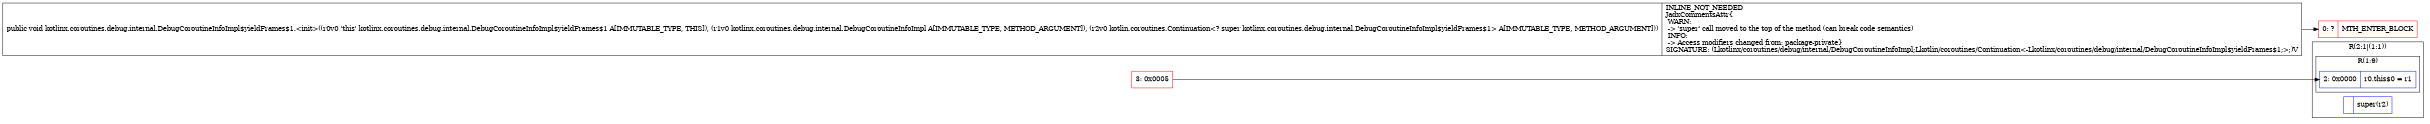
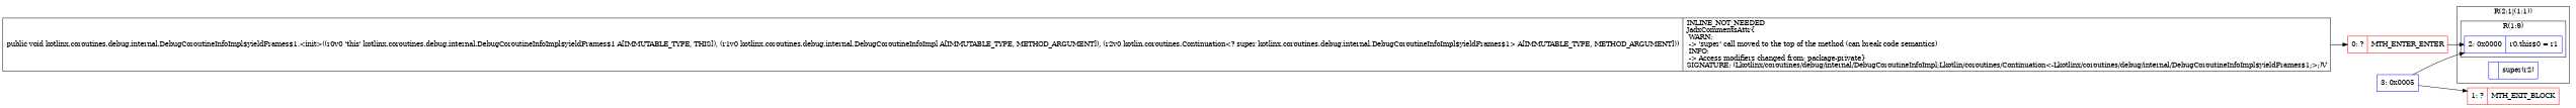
  digraph {
    rankdir=LR
    node [color=red shape=record]
    n1 [color=blue label="{2\:\ 0x0000|r0.this$0 = r1\l}"]
    n2 [color=blue label="{|super(r2)\l}"]
-   n3 [label="{3\:\ 0x0005}"]
-   n5 [label="{0\:\ ?|MTH_ENTER_BLOCK\l}"]
+   n3 [color=blue label="{3\:\ 0x0005}"]
+   n4 [label="{1\:\ ?|MTH_EXIT_BLOCK\l}"]
+   n5 [label="{0\:\ ?|MTH_ENTER_ENTER\l}"]
    n6 [label="{public void kotlinx.coroutines.debug.internal.DebugCoroutineInfoImpl$yieldFrames$1.\<init\>((r0v0 'this' kotlinx.coroutines.debug.internal.DebugCoroutineInfoImpl$yieldFrames$1 A[IMMUTABLE_TYPE, THIS]), (r1v0 kotlinx.coroutines.debug.internal.DebugCoroutineInfoImpl A[IMMUTABLE_TYPE, METHOD_ARGUMENT]), (r2v0 kotlin.coroutines.Continuation\<? super kotlinx.coroutines.debug.internal.DebugCoroutineInfoImpl$yieldFrames$1\> A[IMMUTABLE_TYPE, METHOD_ARGUMENT]))  | INLINE_NOT_NEEDED\lJadxCommentsAttr\{\l WARN: \l \-\> 'super' call moved to the top of the method (can break code semantics)\l INFO: \l \-\> Access modifiers changed from: package\-private\}\lSIGNATURE: (Lkotlinx\/coroutines\/debug\/internal\/DebugCoroutineInfoImpl;Lkotlin\/coroutines\/Continuation\<\-Lkotlinx\/coroutines\/debug\/internal\/DebugCoroutineInfoImpl$yieldFrames$1;\>;)V\l}" color=""]
    subgraph cluster_1 {
      label="R(2:1|(1:1))"
      n2
      subgraph cluster_2 {
        label="R(1:9)"
        n1
      }
    }
    n3 -> n1
+   n3 -> n4
+   n5 -> n1
    n6 -> n5
  }
